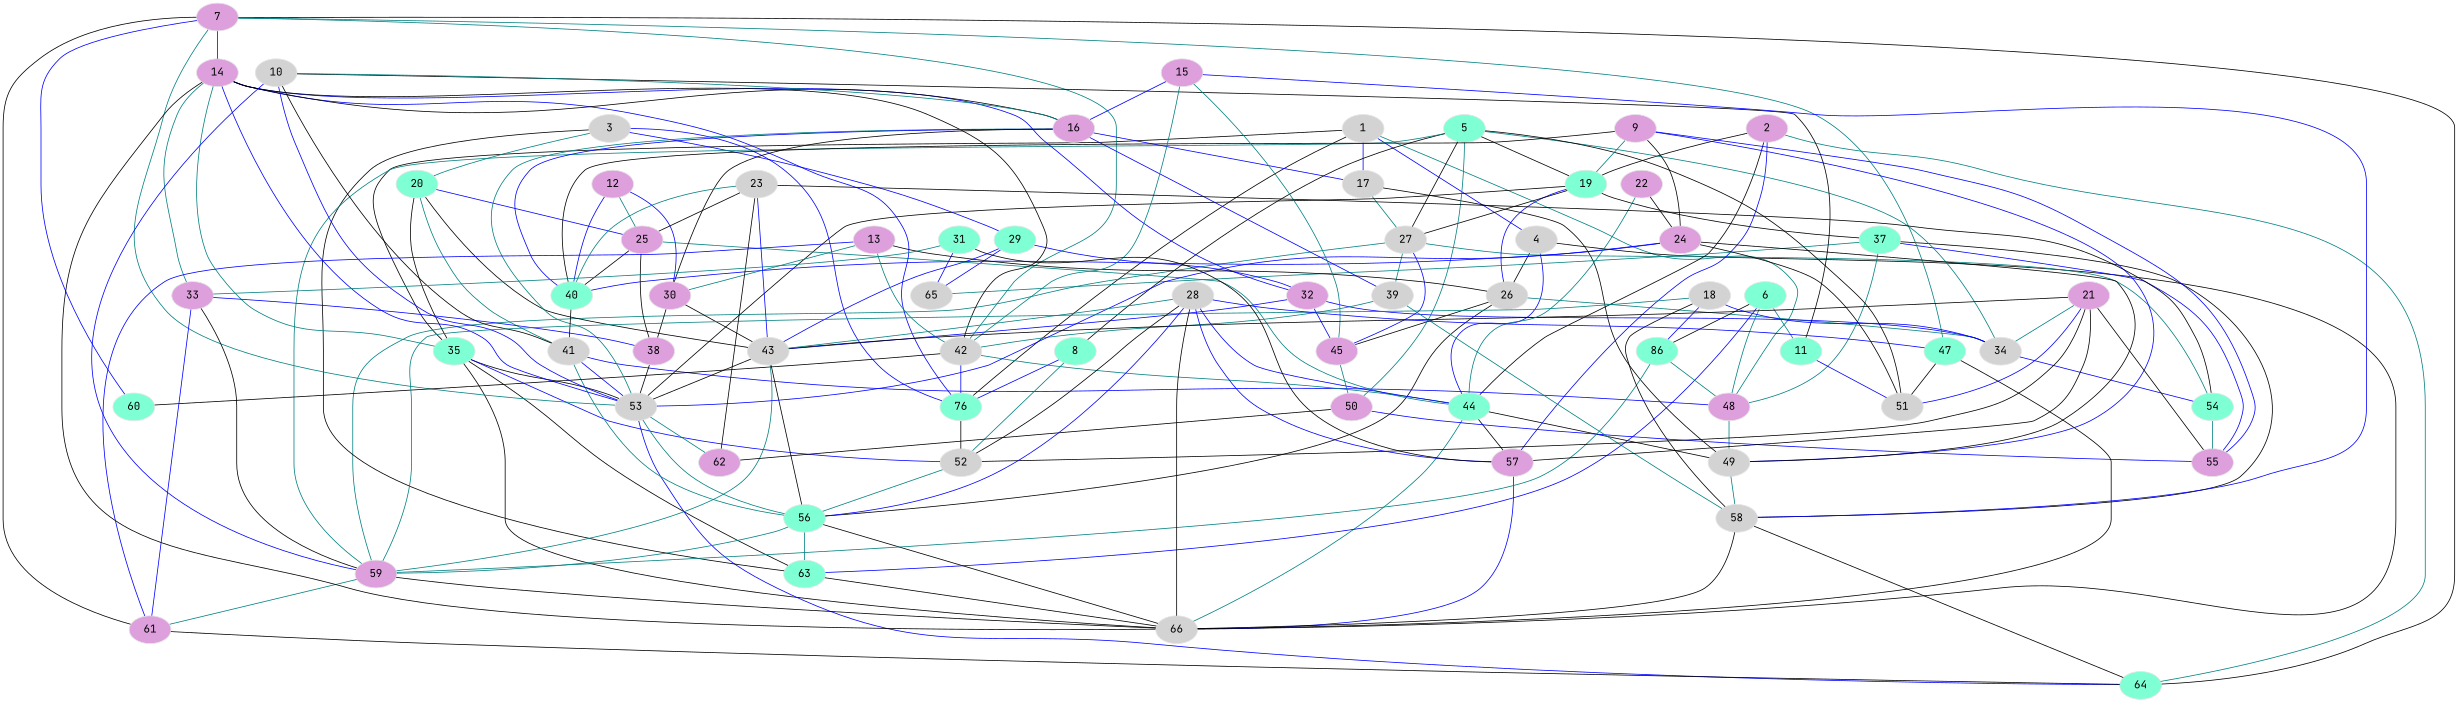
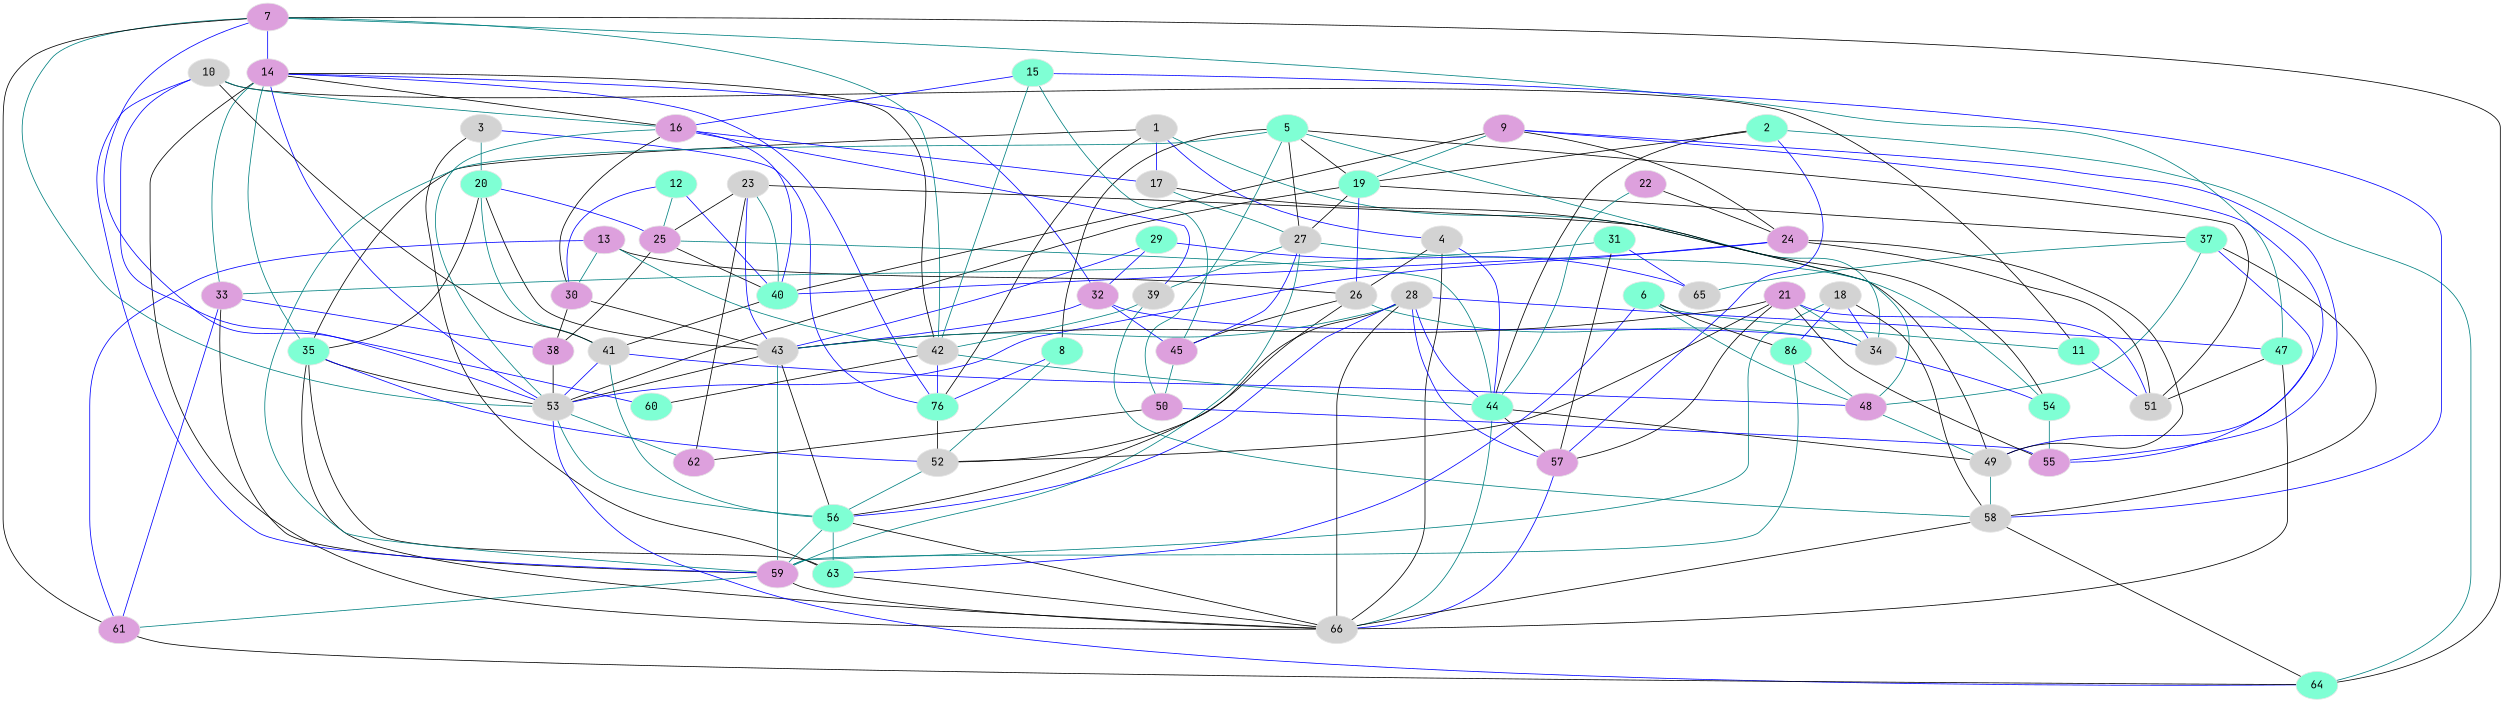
  graph {
    fontname="JetBrains Mono"
    node [color=gray90 fillcolor=plum fontname="JetBrains Mono" style=filled]
    edge [color=black fontname="JetBrains Mono" weight=1.0]
    1 [fillcolor=lightgrey]
    4 [fillcolor=lightgrey]
    17 [fillcolor=lightgrey]
    35 [fillcolor=aquamarine]
    n5 [fillcolor=aquamarine label=76]
    48
    44 [fillcolor=aquamarine]
    26 [fillcolor=lightgrey]
    66 [fillcolor=lightgrey]
    27 [fillcolor=lightgrey]
    49 [fillcolor=lightgrey]
    63 [fillcolor=aquamarine]
    53 [fillcolor=lightgrey]
    52 [fillcolor=lightgrey]
    60 [fillcolor=aquamarine]
    19 [fillcolor=aquamarine]
-   2
+   2 [fillcolor=aquamarine]
    57
    64 [fillcolor=aquamarine]
    37 [fillcolor=aquamarine]
    3 [fillcolor=lightgrey]
    20 [fillcolor=aquamarine]
    29 [fillcolor=aquamarine]
    41 [fillcolor=lightgrey]
    25
    43 [fillcolor=lightgrey]
    32
    65 [fillcolor=lightgrey]
    34 [fillcolor=lightgrey]
    45
    56 [fillcolor=aquamarine]
    5 [fillcolor=aquamarine]
    8 [fillcolor=aquamarine]
    50
    51 [fillcolor=lightgrey]
    59
    39 [fillcolor=lightgrey]
    54 [fillcolor=aquamarine]
    55
    62
    61
    6 [fillcolor=aquamarine]
    11 [fillcolor=aquamarine]
    n44 [fillcolor=aquamarine label=86]
    7
    14
    42 [fillcolor=lightgrey]
    47 [fillcolor=aquamarine]
    16
    33
    9
    24
    40 [fillcolor=aquamarine]
    58 [fillcolor=lightgrey]
    10 [fillcolor=lightgrey]
    30
-   12
+   12 [fillcolor=aquamarine]
    38
    13
-   15
+   15 [fillcolor=aquamarine]
    18 [fillcolor=lightgrey]
    21
    22
    23 [fillcolor=lightgrey]
    28 [fillcolor=lightgrey]
    31 [fillcolor=aquamarine]
    1 -- 4 [color=blue]
    1 -- 17 [color=blue]
    1 -- 35
    1 -- n5
    1 -- 48 [color=teal]
    4 -- 44 [color=blue]
    4 -- 26
    4 -- 66
    17 -- 27 [color=teal]
    17 -- 49
    35 -- 66
    35 -- 63 [weight=2.0]
    35 -- 53
    35 -- 52 [color=blue weight=2.0]
    n5 -- 52
    48 -- 49 [color=teal]
    44 -- 66 [color=teal]
    44 -- 49 [weight=2.0]
    44 -- 57
    26 -- 34 [color=teal]
    26 -- 45
    26 -- 56
    27 -- 45 [color=blue]
    27 -- 59 [color=teal]
    27 -- 39 [color=teal]
    27 -- 54 [color=teal]
    49 -- 58 [color=teal]
    63 -- 66
    53 -- 64 [color=blue]
    53 -- 56 [color=teal]
    53 -- 62 [color=teal]
    52 -- 56 [color=teal]
    19 -- 26 [color=blue]
    19 -- 27
    19 -- 53
    19 -- 37
    2 -- 44
    2 -- 19
    2 -- 57 [color=blue]
    2 -- 64 [color=teal]
    57 -- 66 [color=blue]
    37 -- 48 [color=teal]
    37 -- 65 [color=teal]
    37 -- 55 [color=blue]
    37 -- 58
    3 -- n5 [color=blue]
    3 -- 63
    3 -- 20 [color=teal]
-   3 -- 29 [color=blue]
    20 -- 35
    20 -- 41 [color=teal]
    20 -- 25 [color=blue]
    20 -- 43
    29 -- 43 [color=blue]
    29 -- 32 [color=blue]
    29 -- 65 [color=blue]
    41 -- 48 [color=blue]
    41 -- 53 [color=blue]
    41 -- 56 [color=teal]
    25 -- 44 [color=teal]
    25 -- 40
    25 -- 38
    43 -- 53
    43 -- 56
    43 -- 59 [color=teal]
    32 -- 43 [color=blue]
    32 -- 34 [color=blue]
    32 -- 45 [color=blue]
    34 -- 54 [color=blue]
    45 -- 50 [color=teal]
    56 -- 66
    56 -- 63 [color=teal weight=2.0]
    56 -- 59 [color=teal]
    5 -- 27
    5 -- 19
    5 -- 34 [color=teal]
    5 -- 8
    5 -- 50 [color=teal]
    5 -- 51
    5 -- 59 [color=teal]
    8 -- n5 [color=blue]
    8 -- 52 [color=teal]
    50 -- 55 [color=blue]
    50 -- 62
    59 -- 66
    59 -- 61 [color=teal]
    39 -- 42 [color=teal]
    39 -- 58 [color=teal]
    54 -- 55 [color=teal]
    61 -- 64
    6 -- 48 [color=teal]
    6 -- 63 [color=blue]
    6 -- 11 [color=teal]
    6 -- n44
    11 -- 51 [color=blue]
    n44 -- 48 [color=teal]
    n44 -- 59 [color=teal]
    7 -- 53 [color=teal]
    7 -- 60 [color=blue]
    7 -- 64
    7 -- 61
    7 -- 14 [color=blue]
    7 -- 42 [color=teal]
    7 -- 47 [color=teal]
    14 -- 35 [color=teal weight=2.0]
    14 -- n5 [color=blue]
    14 -- 66
    14 -- 53 [color=blue]
    14 -- 32 [color=blue]
    14 -- 42
    14 -- 16
    14 -- 33 [color=teal]
    42 -- n5 [color=blue]
    42 -- 44 [color=teal]
    42 -- 60
    47 -- 66
    47 -- 51
    16 -- 17 [color=blue]
    16 -- 53 [color=teal]
    16 -- 39 [color=blue]
    16 -- 40 [color=blue]
    16 -- 30
    33 -- 59
    33 -- 61 [color=blue]
    33 -- 38 [color=blue]
    9 -- 49 [color=blue]
    9 -- 19 [color=teal]
    9 -- 55 [color=blue]
    9 -- 24
    9 -- 40 [weight=2.0]
    24 -- 49
    24 -- 53 [color=blue]
    24 -- 51
    24 -- 40 [color=blue]
    40 -- 41
    58 -- 66
    58 -- 64
    10 -- 53 [color=blue]
    10 -- 41
    10 -- 59 [color=blue]
    10 -- 11
    10 -- 16 [color=teal]
    30 -- 43
    30 -- 38
    12 -- 25 [color=teal]
    12 -- 40 [color=blue weight=2.0]
    12 -- 30 [color=blue]
    38 -- 53
    13 -- 26
    13 -- 61 [color=blue]
    13 -- 42 [color=teal]
    13 -- 30 [color=teal]
    15 -- 45 [color=teal]
    15 -- 42 [color=teal]
    15 -- 16 [color=blue]
    15 -- 58 [color=blue]
    18 -- 34 [color=blue weight=2.0]
    18 -- 59 [color=teal]
    18 -- n44 [color=blue]
    18 -- 58
    21 -- 52
    21 -- 57
    21 -- 43
    21 -- 34 [color=teal]
    21 -- 51 [color=blue]
    21 -- 55
    22 -- 44 [color=teal]
    22 -- 24
    23 -- 25
    23 -- 43 [color=blue]
    23 -- 54
    23 -- 62
    23 -- 40 [color=teal]
    28 -- 44 [color=blue]
    28 -- 66
    28 -- 52
    28 -- 57 [color=blue]
    28 -- 43 [color=teal]
    28 -- 56 [color=blue]
    28 -- 47 [color=blue]
    31 -- 57
    31 -- 65 [color=blue]
    31 -- 33 [color=teal]
  }
